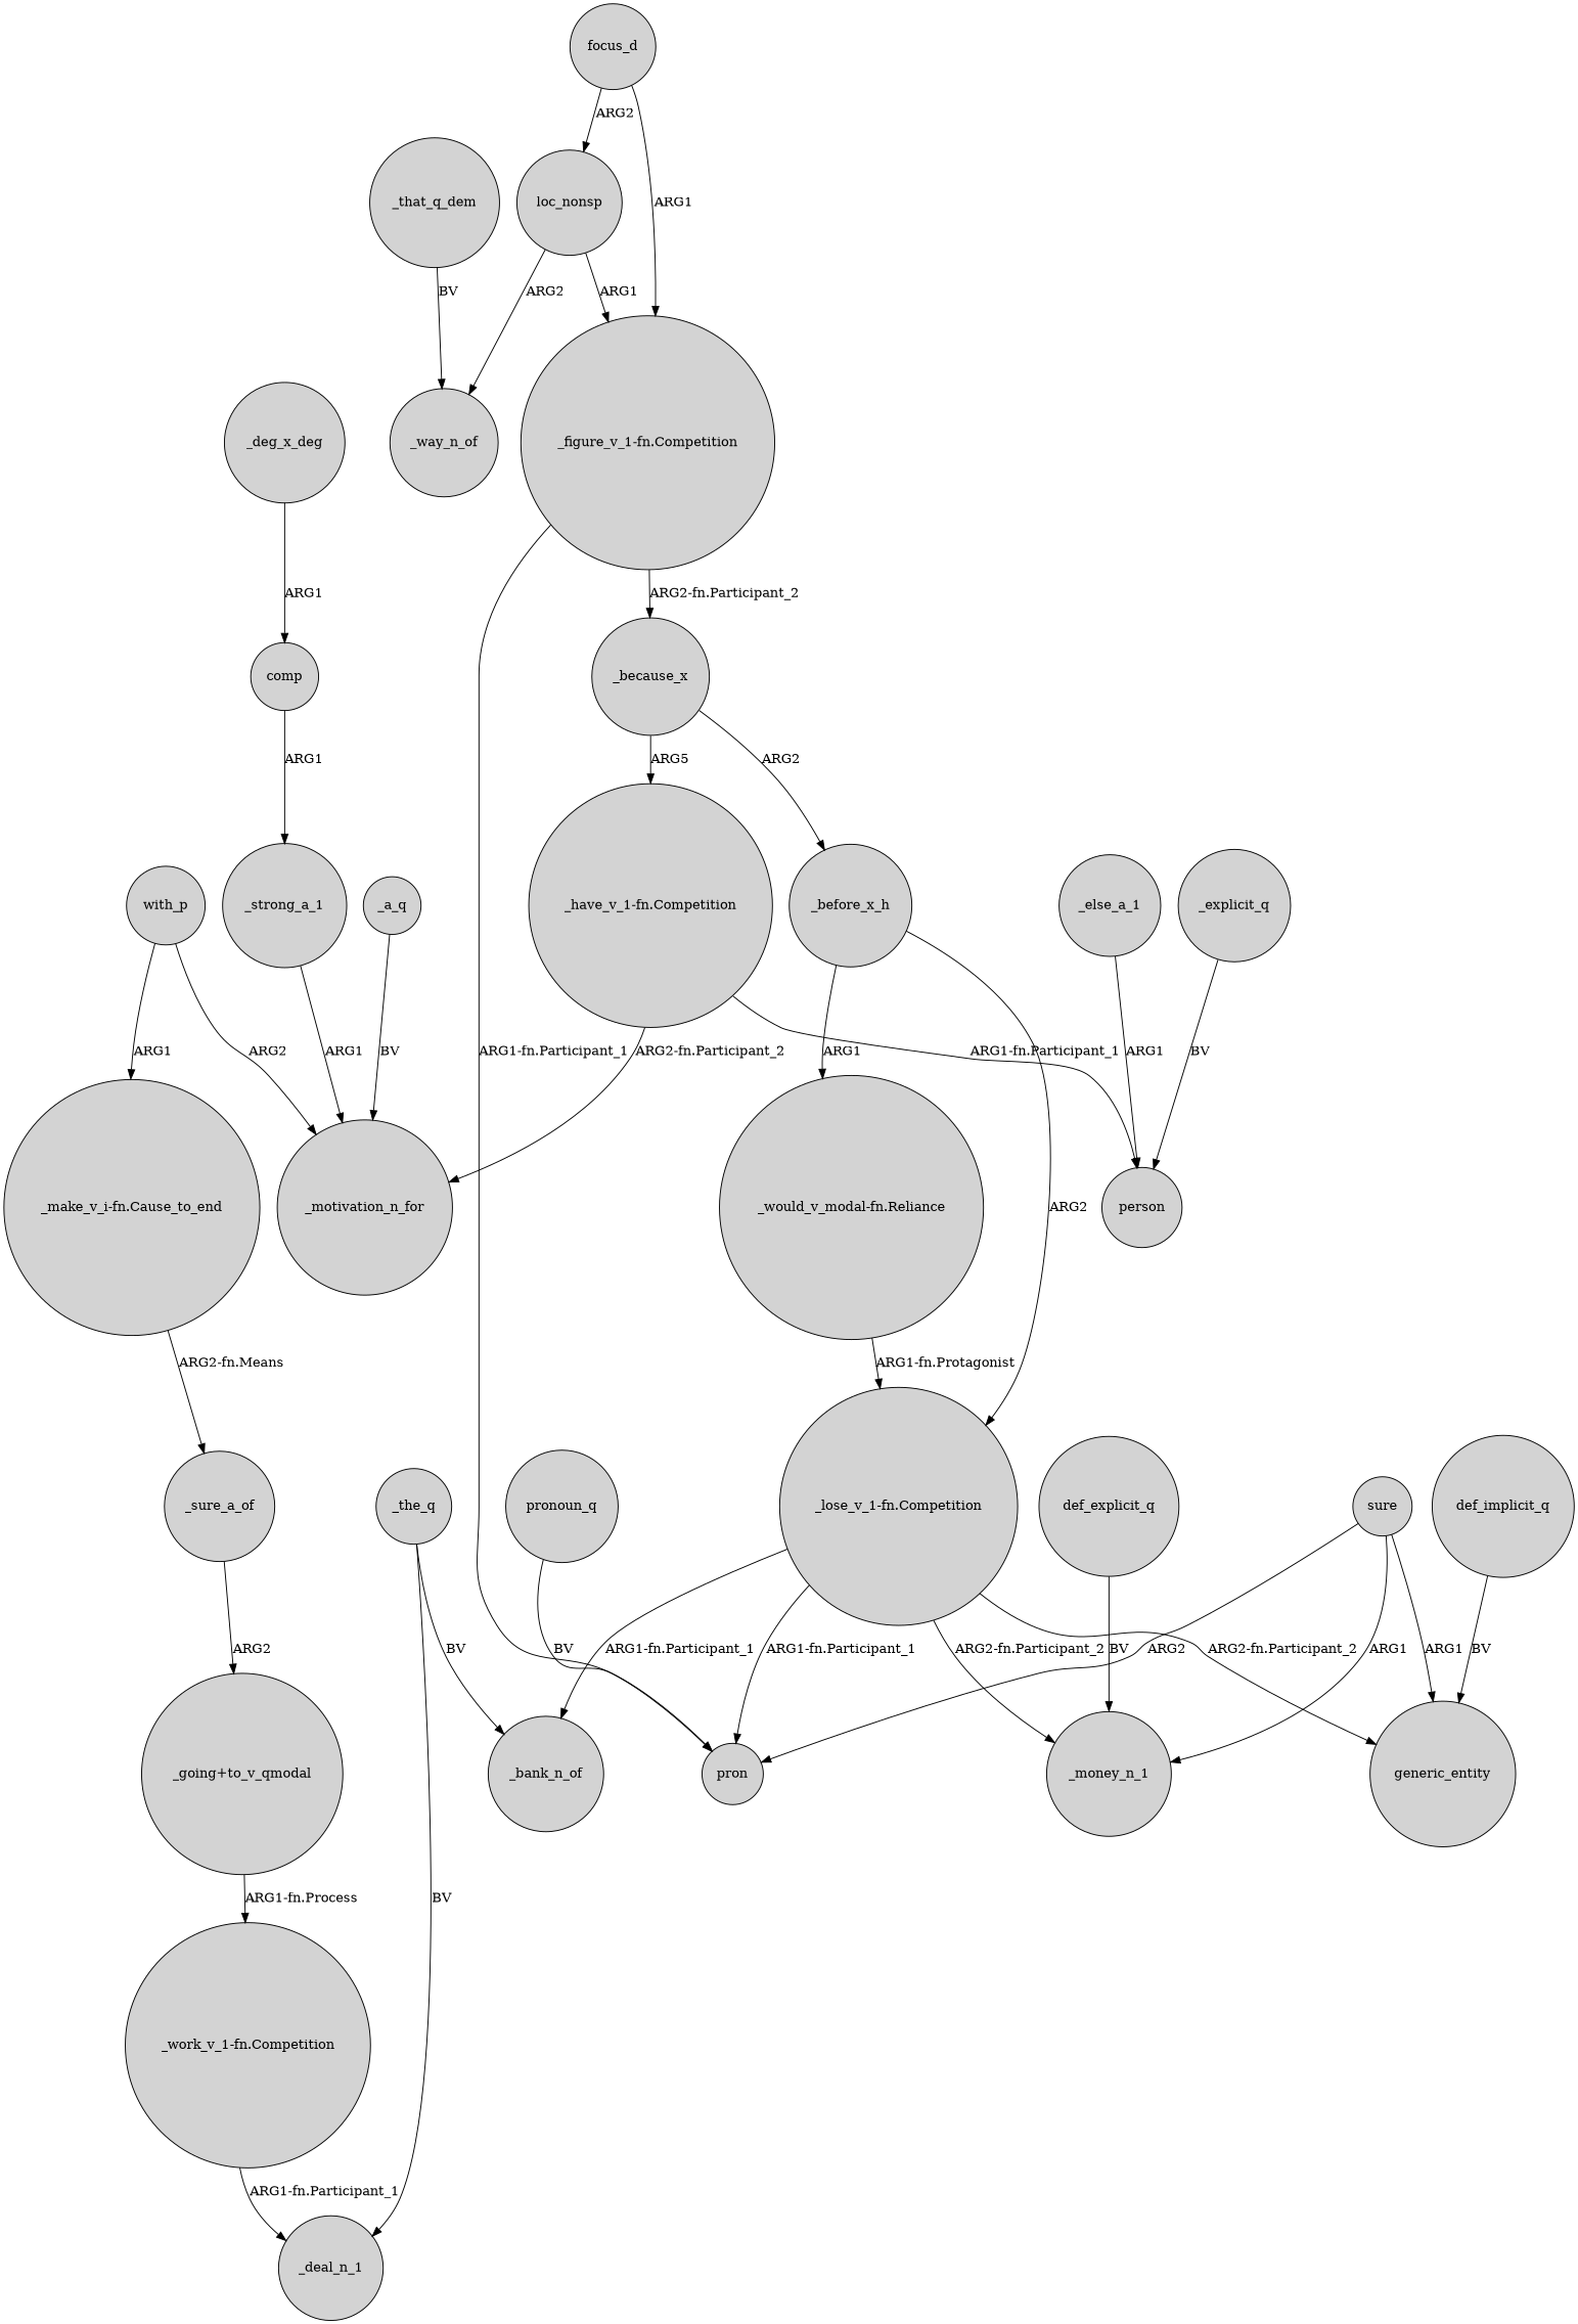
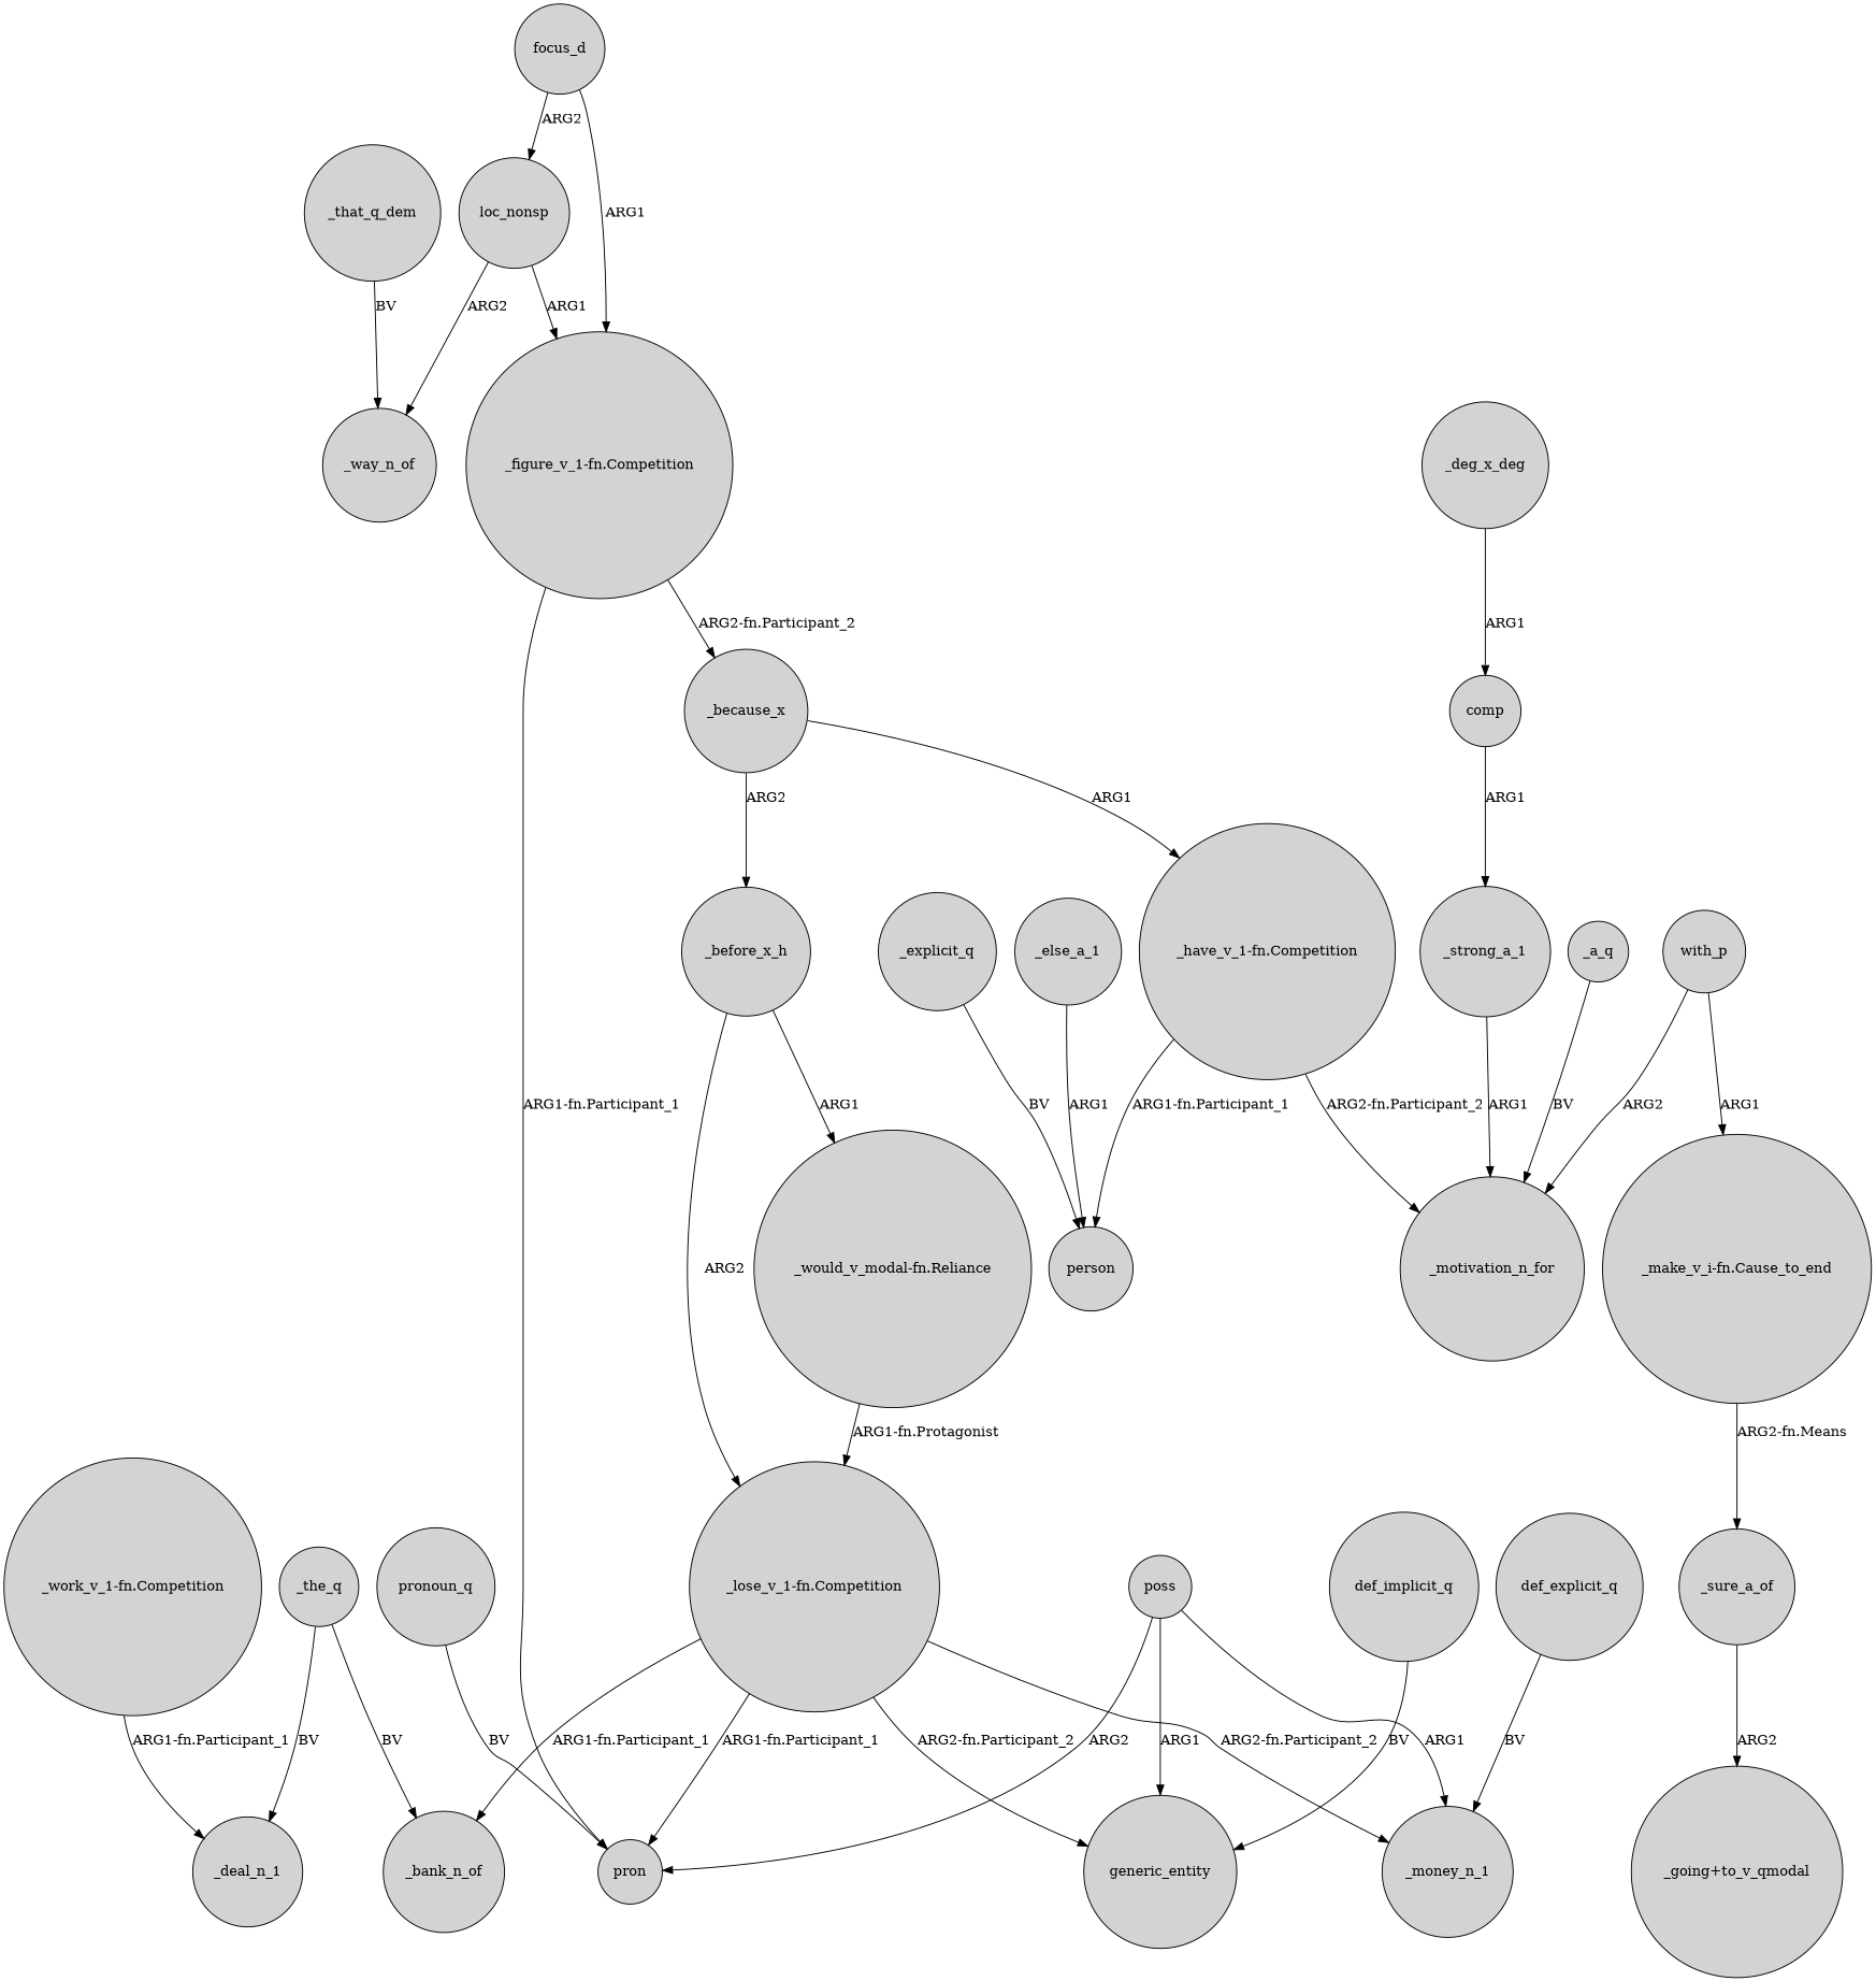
  digraph {
    node [shape=circle style=filled]
    loc_nonsp
    _way_n_of
    "_figure_v_1-fn.Competition"
    pron
    _because_x
    n6 [label=_explicit_q]
    person
    "_have_v_1-fn.Competition"
    _motivation_n_for
    "_make_v_i-fn.Cause_to_end"
    _sure_a_of
    "_going+to_v_qmodal"
    "_work_v_1-fn.Competition"
    _the_q
    _bank_n_of
    _deal_n_1
    _strong_a_1
    _before_x_h
    "_lose_v_1-fn.Competition"
    "_would_v_modal-fn.Reliance"
    _money_n_1
    generic_entity
    focus_d
    def_explicit_q
    comp
-   poss [label=sure]
+   poss
    pronoun_q
    _else_a_1
    _a_q
    def_implicit_q
    _that_q_dem
    with_p
    n33 [label=_deg_x_deg]
    loc_nonsp -> _way_n_of [label=ARG2]
    loc_nonsp -> "_figure_v_1-fn.Competition" [label=ARG1]
    "_figure_v_1-fn.Competition" -> pron [label="ARG1-fn.Participant_1"]
    "_figure_v_1-fn.Competition" -> _because_x [label="ARG2-fn.Participant_2"]
-   _because_x -> "_have_v_1-fn.Competition" [label=ARG5]
+   _because_x -> "_have_v_1-fn.Competition" [label=ARG1]
    _because_x -> _before_x_h [label=ARG2]
    n6 -> person [label=BV]
    "_have_v_1-fn.Competition" -> person [label="ARG1-fn.Participant_1"]
    "_have_v_1-fn.Competition" -> _motivation_n_for [label="ARG2-fn.Participant_2"]
    "_make_v_i-fn.Cause_to_end" -> _sure_a_of [label="ARG2-fn.Means"]
    _sure_a_of -> "_going+to_v_qmodal" [label=ARG2]
-   "_going+to_v_qmodal" -> "_work_v_1-fn.Competition" [label="ARG1-fn.Process"]
    "_work_v_1-fn.Competition" -> _deal_n_1 [label="ARG1-fn.Participant_1"]
    _the_q -> _bank_n_of [label=BV]
    _the_q -> _deal_n_1 [label=BV]
    _strong_a_1 -> _motivation_n_for [label=ARG1]
    _before_x_h -> "_lose_v_1-fn.Competition" [label=ARG2]
    _before_x_h -> "_would_v_modal-fn.Reliance" [label=ARG1]
    "_lose_v_1-fn.Competition" -> pron [label="ARG1-fn.Participant_1"]
    "_lose_v_1-fn.Competition" -> _bank_n_of [label="ARG1-fn.Participant_1"]
    "_lose_v_1-fn.Competition" -> _money_n_1 [label="ARG2-fn.Participant_2"]
    "_lose_v_1-fn.Competition" -> generic_entity [label="ARG2-fn.Participant_2"]
    "_would_v_modal-fn.Reliance" -> "_lose_v_1-fn.Competition" [label="ARG1-fn.Protagonist"]
    focus_d -> loc_nonsp [label=ARG2]
    focus_d -> "_figure_v_1-fn.Competition" [label=ARG1]
    def_explicit_q -> _money_n_1 [label=BV]
    comp -> _strong_a_1 [label=ARG1]
    poss -> pron [label=ARG2]
    poss -> _money_n_1 [label=ARG1]
    poss -> generic_entity [label=ARG1]
    pronoun_q -> pron [label=BV]
    _else_a_1 -> person [label=ARG1]
    _a_q -> _motivation_n_for [label=BV]
    def_implicit_q -> generic_entity [label=BV]
    _that_q_dem -> _way_n_of [label=BV]
    with_p -> _motivation_n_for [label=ARG2]
    with_p -> "_make_v_i-fn.Cause_to_end" [label=ARG1]
    n33 -> comp [label=ARG1]
  }
